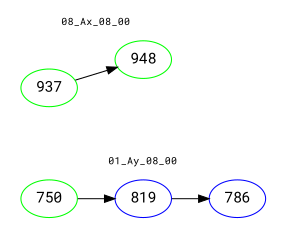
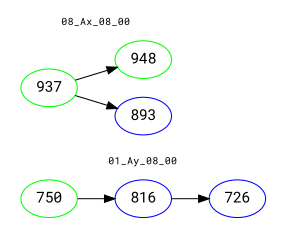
  digraph {
    fontname="Roboto Mono"
    rankdir=LR
    node [color=green fontname="Roboto Mono"]
    edge [color=black fontname="Roboto Mono"]
    n1 [label=750]
-   n2 [color=blue label=819]
-   n3 [color=blue label=786]
+   n2 [color=blue label=816]
+   n3 [color=blue label=726]
    n4 [label=937]
+   n5 [color=blue label=893]
    n6 [label=948]
    subgraph cluster_1 {
      color=white
      fontsize=10
      label="01_Ay_08_00"
      n1
      n2
      n3
    }
    subgraph cluster_2 {
      color=white
      fontsize=10
      label="08_Ax_08_00"
      n4
+     n5
      n6
    }
    n1 -> n2
    n2 -> n3
+   n4 -> n5
    n4 -> n6
  }
